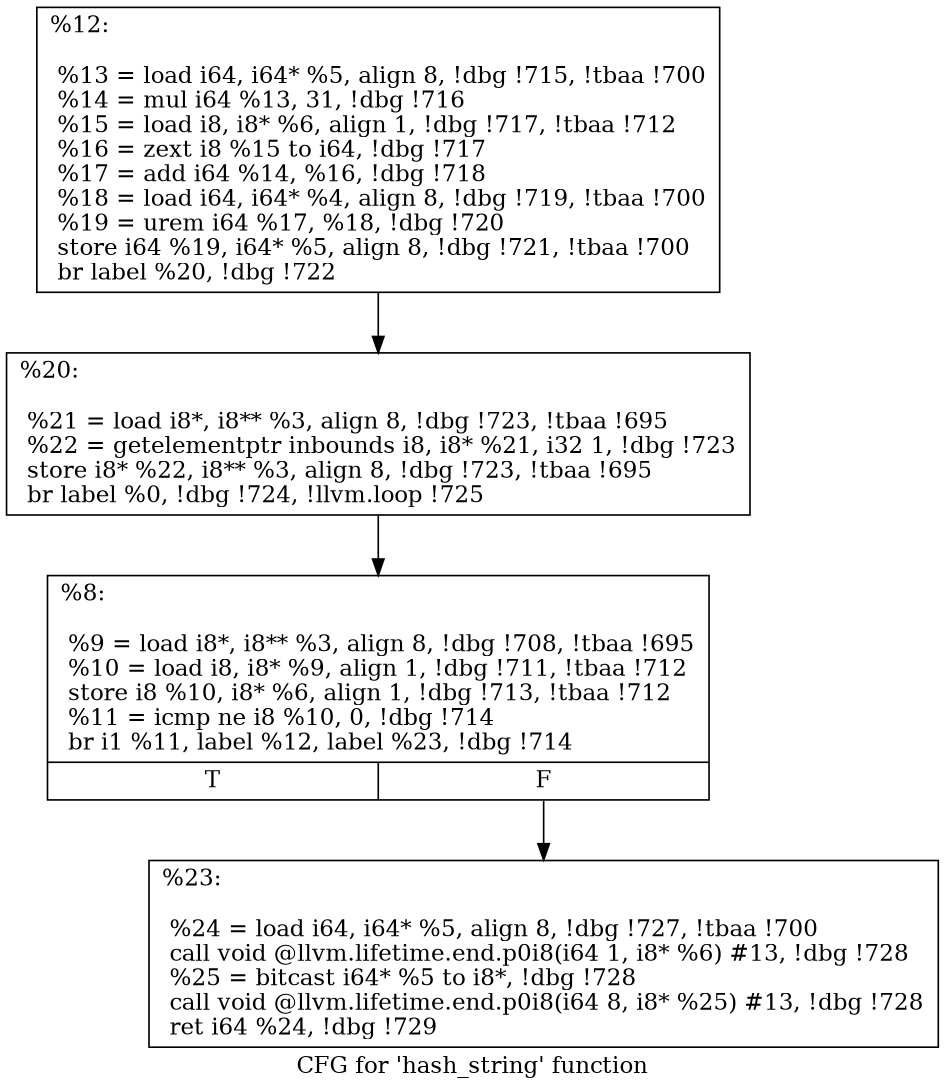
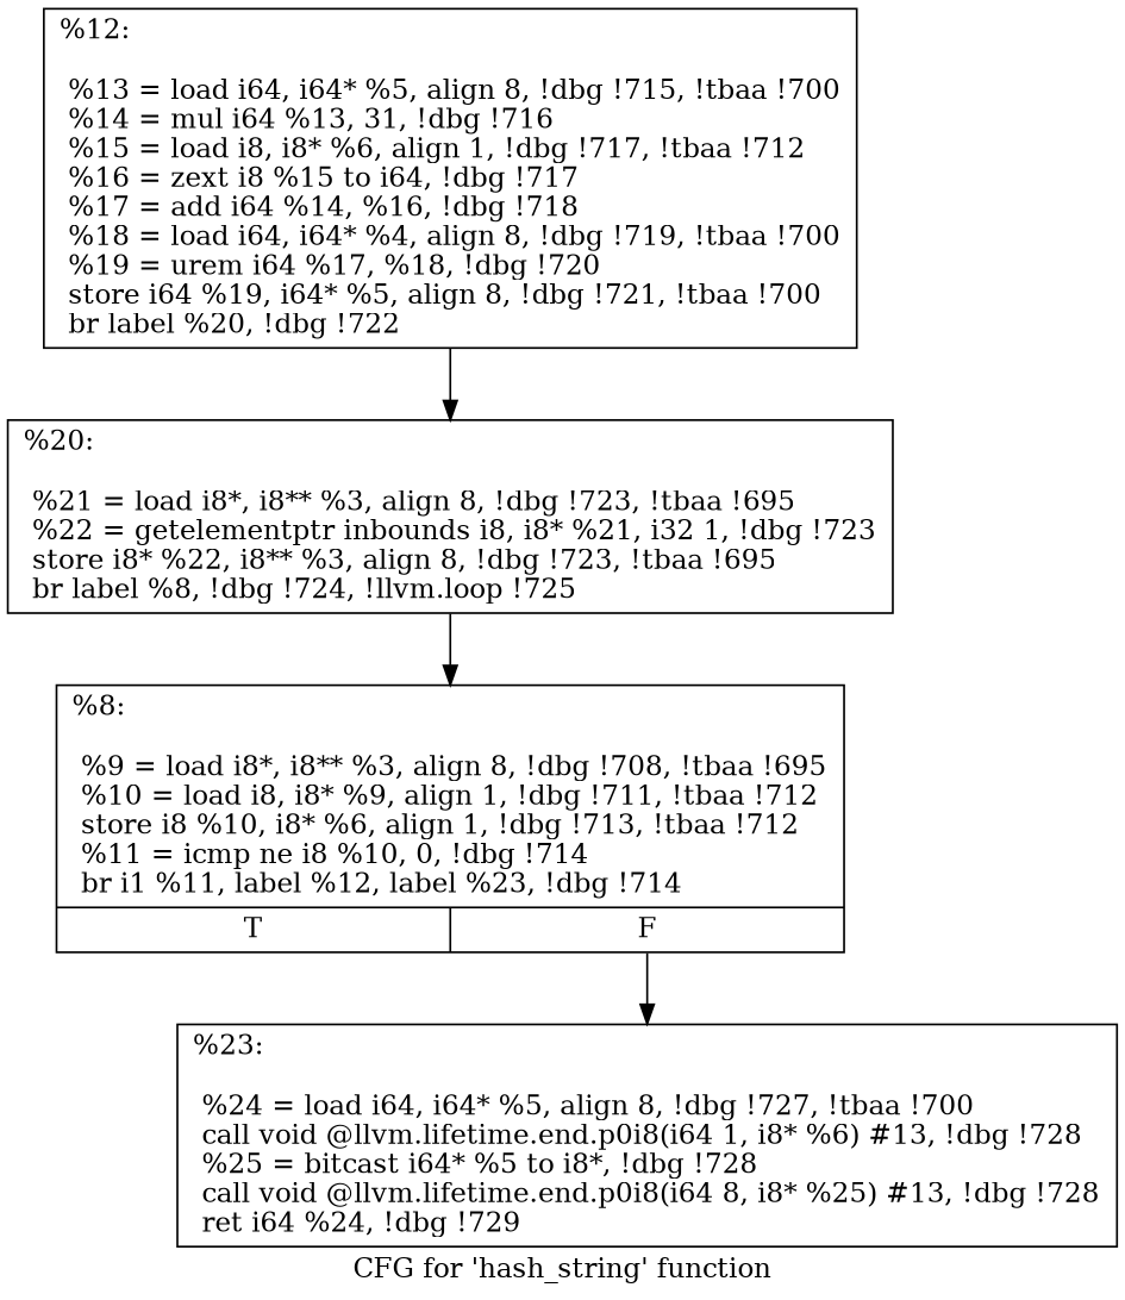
  digraph {
    label="CFG for 'hash_string' function"
    node [shape=record]
    n1 [label="{%8:\l\l  %9 = load i8*, i8** %3, align 8, !dbg !708, !tbaa !695\l  %10 = load i8, i8* %9, align 1, !dbg !711, !tbaa !712\l  store i8 %10, i8* %6, align 1, !dbg !713, !tbaa !712\l  %11 = icmp ne i8 %10, 0, !dbg !714\l  br i1 %11, label %12, label %23, !dbg !714\l|{<s0>T|<s1>F}}"]
    n2 [label="{%23:\l\l  %24 = load i64, i64* %5, align 8, !dbg !727, !tbaa !700\l  call void @llvm.lifetime.end.p0i8(i64 1, i8* %6) #13, !dbg !728\l  %25 = bitcast i64* %5 to i8*, !dbg !728\l  call void @llvm.lifetime.end.p0i8(i64 8, i8* %25) #13, !dbg !728\l  ret i64 %24, !dbg !729\l}"]
    n3 [label="{%12:\l\l  %13 = load i64, i64* %5, align 8, !dbg !715, !tbaa !700\l  %14 = mul i64 %13, 31, !dbg !716\l  %15 = load i8, i8* %6, align 1, !dbg !717, !tbaa !712\l  %16 = zext i8 %15 to i64, !dbg !717\l  %17 = add i64 %14, %16, !dbg !718\l  %18 = load i64, i64* %4, align 8, !dbg !719, !tbaa !700\l  %19 = urem i64 %17, %18, !dbg !720\l  store i64 %19, i64* %5, align 8, !dbg !721, !tbaa !700\l  br label %20, !dbg !722\l}"]
-   n4 [label="{%20:\l\l  %21 = load i8*, i8** %3, align 8, !dbg !723, !tbaa !695\l  %22 = getelementptr inbounds i8, i8* %21, i32 1, !dbg !723\l  store i8* %22, i8** %3, align 8, !dbg !723, !tbaa !695\l  br label %0, !dbg !724, !llvm.loop !725\l}"]
+   n4 [label="{%20:\l\l  %21 = load i8*, i8** %3, align 8, !dbg !723, !tbaa !695\l  %22 = getelementptr inbounds i8, i8* %21, i32 1, !dbg !723\l  store i8* %22, i8** %3, align 8, !dbg !723, !tbaa !695\l  br label %8, !dbg !724, !llvm.loop !725\l}"]
    n1 -> n2 [tailport=s1]
    n3 -> n4
    n4 -> n1
  }
